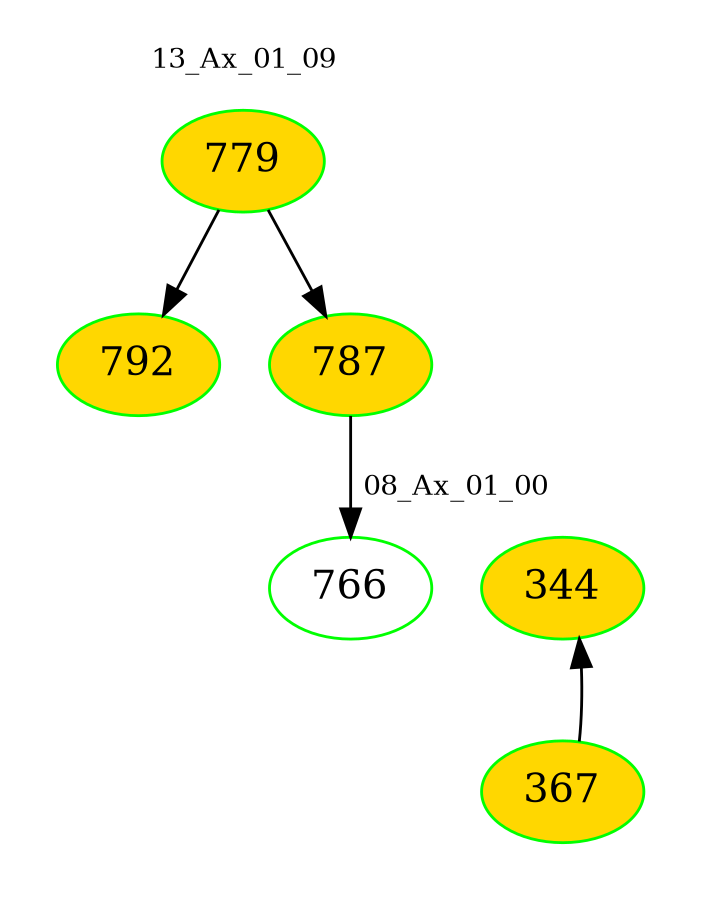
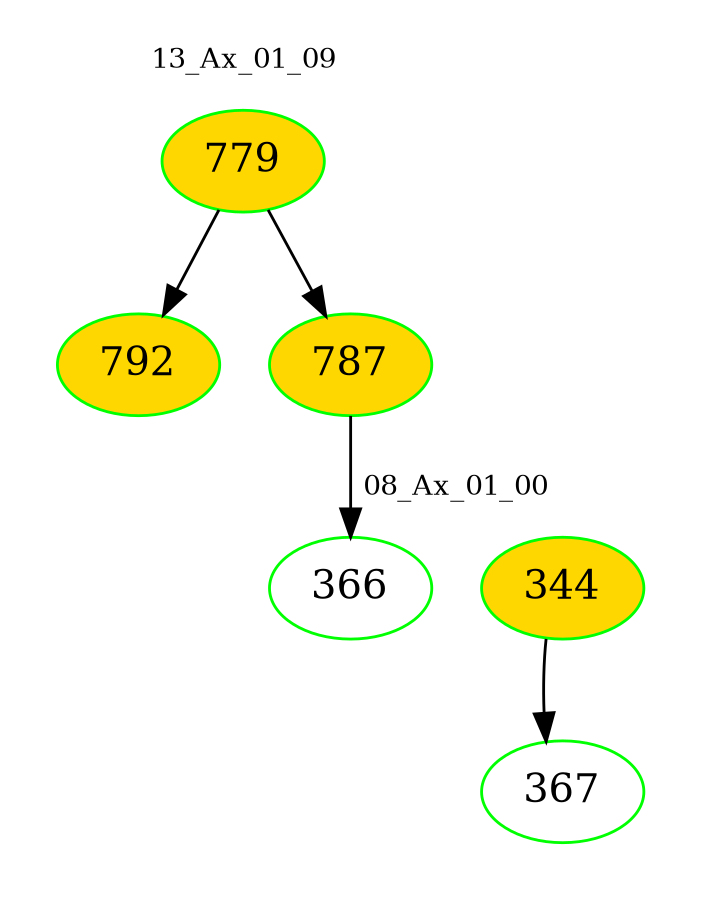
  digraph {
    node [color=green fillcolor=gold style=filled]
    edge [color=black]
    n1 [label=779]
    n2 [label=792]
    n3 [label=787]
    n4 [label=344]
-   n5 [fillcolor=white label=766]
-   n6 [label=367]
+   n5 [fillcolor=white label=366]
+   n6 [fillcolor=white label=367]
    subgraph cluster_1 {
      color=white
      fontsize=10
      label="13_Ax_01_09"
      n1
      n2
      n3
    }
    subgraph cluster_2 {
      color=white
      fontsize=10
      label="08_Ax_01_00"
      n4
      n5
      n6
    }
    n1 -> n2
    n1 -> n3
    n3 -> n5
-   n6 -> n4
+   n4 -> n6
  }
